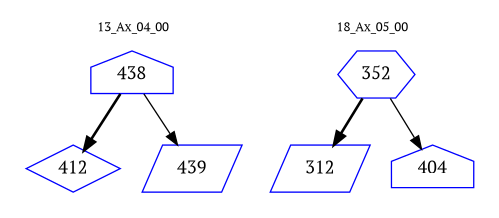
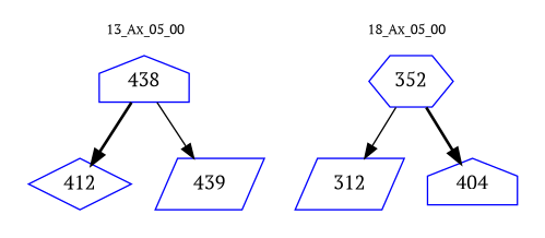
  digraph {
    fontname="PT Serif"
    node [color=blue fontname="PT Serif" shape=house]
    edge [color=black fontname="PT Serif" style=bold]
    n1 [label=438]
    n2 [label=412 shape=diamond]
    n3 [label=439 shape=parallelogram]
    n4 [label=352 shape=hexagon]
    n5 [label=312 shape=parallelogram]
    n6 [label=404]
    subgraph cluster_1 {
      color=white
      fontsize=10
-     label="13_Ax_04_00"
+     label="13_Ax_05_00"
      n1
      n2
      n3
    }
    subgraph cluster_2 {
      color=white
      fontsize=10
      label="18_Ax_05_00"
      n4
      n5
      n6
    }
    n1 -> n2
    n1 -> n3 [style=solid]
-   n4 -> n5
-   n4 -> n6 [style=solid]
+   n4 -> n5 [style=solid]
+   n4 -> n6
  }
